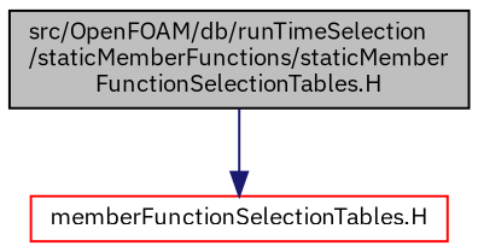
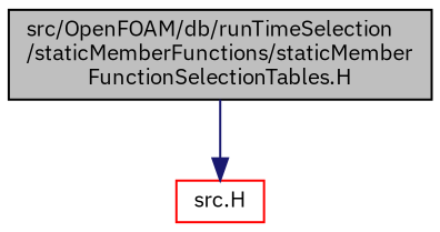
  digraph {
    fontname="IBM Plex Sans"
    node [fontname="IBM Plex Sans" fontsize=10 shape=record]
    n1 [color=black fillcolor=grey75 fontcolor=black height=0.2 label="src/OpenFOAM/db/runTimeSelection\l/staticMemberFunctions/staticMember\lFunctionSelectionTables.H" style=filled width=0.4]
-   n2 [color=red height=0.2 label="memberFunctionSelectionTables.H" width=0.4]
+   n2 [color=red height=0.2 label="src.H" width=0.4]
    n1 -> n2 [color=midnightblue fontname="IBM Plex Sans" fontsize=10 labelfontname=FreeSans labelfontsize=10 style=solid]
  }
